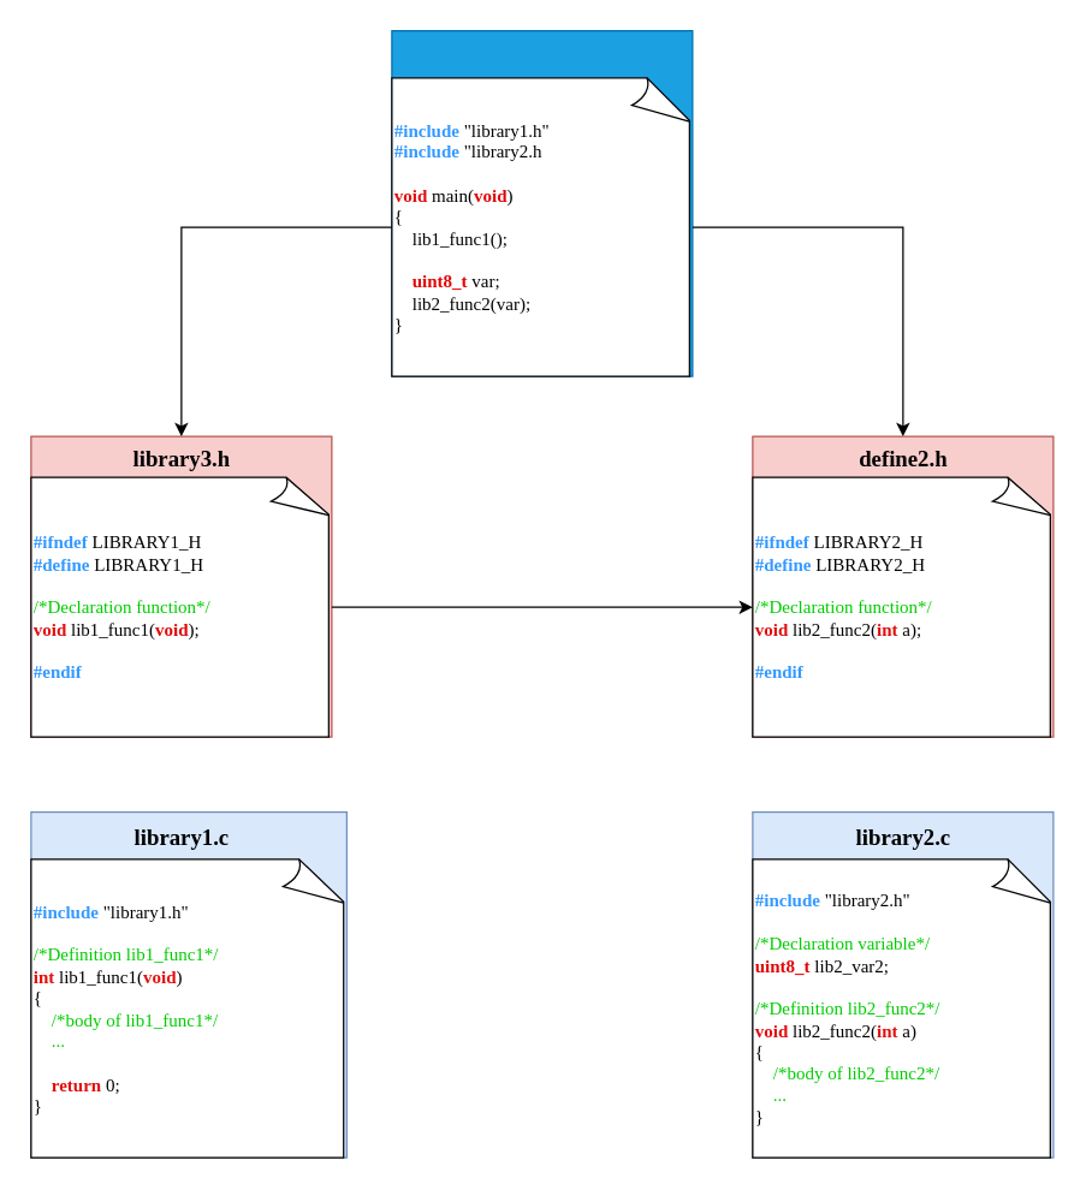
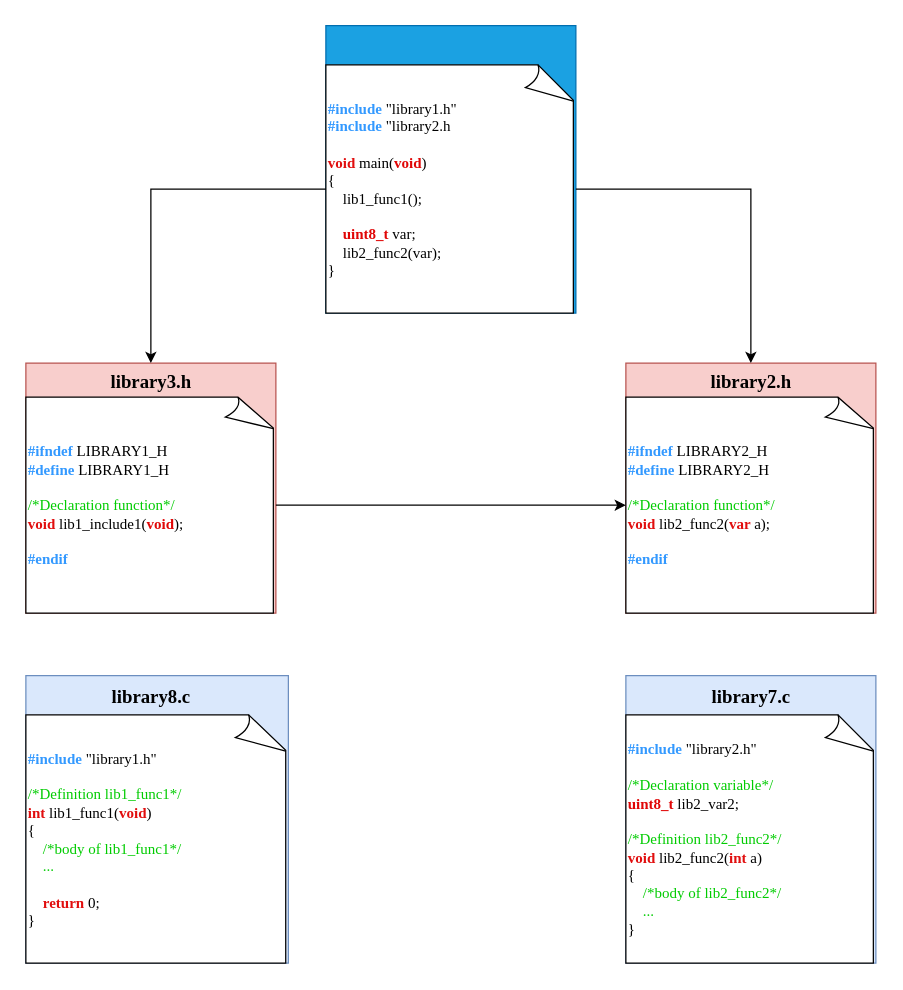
  <mxCell id="0" />
  <mxCell id="1" parent="0" />
  <mxCell id="2" value="" style="group;fillColor=#1ba1e2;strokeColor=#006EAF;fontColor=#ffffff;" parent="1" vertex="1" connectable="0"><mxGeometry x="260" y="20" width="200" height="230" as="geometry" /></mxCell>
  <mxCell id="3" value="&lt;font face=&quot;Antikor Mono&quot;&gt;&lt;font color=&quot;#3399ff&quot;&gt;&lt;b&gt;#include&lt;/b&gt; &lt;/font&gt;&quot;library1.h&quot;&lt;br&gt;&lt;b&gt;&lt;font color=&quot;#3399ff&quot;&gt;#include&lt;/font&gt;&lt;/b&gt; &quot;library2.h&lt;br&gt;&lt;br&gt;&lt;b&gt;&lt;font color=&quot;#e10e0e&quot;&gt;void&lt;/font&gt; &lt;/b&gt;main(&lt;b&gt;&lt;font color=&quot;#e00606&quot;&gt;void&lt;/font&gt;&lt;/b&gt;)&lt;br&gt;{&lt;br&gt;&lt;span style=&quot;white-space: pre;&quot;&gt;&amp;nbsp;   lib1_func1();&lt;br&gt;&lt;/span&gt;&amp;nbsp; &amp;nbsp;&amp;nbsp;&lt;br&gt;&amp;nbsp; &amp;nbsp; &lt;b&gt;&lt;font color=&quot;#e00606&quot;&gt;uint8_t&lt;/font&gt;&lt;/b&gt; var;&lt;br&gt;&lt;span style=&quot;white-space: pre;&quot;&gt;&amp;nbsp;   lib2_func2(&lt;/span&gt;var&lt;span style=&quot;white-space: pre;&quot;&gt;);&#09;&lt;/span&gt;&lt;br&gt;}&lt;br&gt;&lt;/font&gt;" style="whiteSpace=wrap;html=1;shape=mxgraph.basic.document;align=left;" parent="2" vertex="1"><mxGeometry y="31.364" width="200" height="198.636" as="geometry" /></mxCell>
  <mxCell id="4" value="" style="group;fillColor=#dae8fc;strokeColor=#6c8ebf;" parent="1" vertex="1" connectable="0"><mxGeometry x="20" y="540" width="210" height="230" as="geometry" /></mxCell>
  <mxCell id="5" value="&lt;font face=&quot;Antikor Mono&quot;&gt;&lt;b&gt;&lt;font color=&quot;#3399ff&quot;&gt;#include&lt;/font&gt;&lt;/b&gt; &quot;library1.h&quot;&lt;br&gt;&lt;br&gt;&lt;font color=&quot;#00cc00&quot;&gt;/*Definition lib1_func1*/&lt;/font&gt;&lt;br&gt;&lt;b&gt;&lt;font color=&quot;#e10e0e&quot;&gt;int&lt;/font&gt;&lt;font color=&quot;#e00606&quot;&gt; &lt;/font&gt;&lt;/b&gt;lib1_func1(&lt;b&gt;&lt;font color=&quot;#e10e0e&quot;&gt;void&lt;/font&gt;&lt;/b&gt;)&lt;br&gt;{&lt;br&gt;&amp;nbsp; &amp;nbsp; &lt;font color=&quot;#00cc00&quot;&gt;/*body of lib1_func1*/&lt;br&gt;&amp;nbsp; &amp;nbsp; ...&lt;/font&gt;&lt;br&gt;&lt;br&gt;&amp;nbsp; &amp;nbsp; &lt;b&gt;&lt;font color=&quot;#e10e0e&quot;&gt;return &lt;/font&gt;&lt;/b&gt;0;&lt;br&gt;}&lt;br&gt;&lt;/font&gt;" style="whiteSpace=wrap;html=1;shape=mxgraph.basic.document;align=left;" parent="4" vertex="1"><mxGeometry y="31.36" width="210" height="198.64" as="geometry" /></mxCell>
- <mxCell id="6" value="&lt;font style=&quot;font-size: 15px;&quot; face=&quot;Antikor Mono&quot;&gt;&lt;b&gt;library1.c&lt;/b&gt;&lt;/font&gt;" style="text;html=1;align=center;verticalAlign=middle;whiteSpace=wrap;rounded=0;" parent="4" vertex="1"><mxGeometry x="66.667" width="66.667" height="31.364" as="geometry" /></mxCell>
+ <mxCell id="6" value="&lt;font style=&quot;font-size: 15px;&quot; face=&quot;Antikor Mono&quot;&gt;&lt;b&gt;library8.c&lt;/b&gt;&lt;/font&gt;" style="text;html=1;align=center;verticalAlign=middle;whiteSpace=wrap;rounded=0;" parent="4" vertex="1"><mxGeometry x="66.667" width="66.667" height="31.364" as="geometry" /></mxCell>
  <mxCell id="7" value="" style="group;fillColor=#dae8fc;strokeColor=#6c8ebf;" parent="1" vertex="1" connectable="0"><mxGeometry x="500" y="540" width="200" height="230" as="geometry" /></mxCell>
  <mxCell id="8" value="&lt;font face=&quot;Antikor Mono&quot;&gt;&lt;b&gt;&lt;font color=&quot;#3399ff&quot;&gt;#include&lt;/font&gt; &lt;/b&gt;&quot;library2.h&quot;&lt;br&gt;&lt;br&gt;&lt;font color=&quot;#00cc00&quot;&gt;/*Declaration variable*/&lt;/font&gt;&lt;br&gt;&lt;b&gt;&lt;font color=&quot;#e00606&quot;&gt;uint8_t &lt;/font&gt;&lt;/b&gt;lib2_var2;&lt;br&gt;&lt;br&gt;&lt;font style=&quot;border-color: var(--border-color);&quot; color=&quot;#00cc00&quot;&gt;/*Definition lib2_func2*/&lt;/font&gt;&lt;br style=&quot;border-color: var(--border-color);&quot;&gt;&lt;b style=&quot;border-color: var(--border-color);&quot;&gt;&lt;font color=&quot;#e10e0e&quot; style=&quot;border-color: var(--border-color);&quot;&gt;void&lt;/font&gt;&lt;font style=&quot;border-color: var(--border-color);&quot; color=&quot;#e00606&quot;&gt;&amp;nbsp;&lt;/font&gt;&lt;/b&gt;lib2_func2(&lt;span style=&quot;border-color: var(--border-color);&quot;&gt;&lt;font style=&quot;border-color: var(--border-color);&quot;&gt;&lt;b style=&quot;color: rgb(225, 14, 14);&quot;&gt;int &lt;/b&gt;a&lt;/font&gt;&lt;/span&gt;)&lt;br style=&quot;border-color: var(--border-color);&quot;&gt;{&lt;br style=&quot;border-color: var(--border-color);&quot;&gt;&amp;nbsp; &amp;nbsp;&amp;nbsp;&lt;font style=&quot;border-color: var(--border-color);&quot; color=&quot;#00cc00&quot;&gt;/*body of lib2_func2*/&lt;br style=&quot;border-color: var(--border-color);&quot;&gt;&amp;nbsp; &amp;nbsp; ...&lt;/font&gt;&lt;br style=&quot;border-color: var(--border-color);&quot;&gt;}&lt;/font&gt;&lt;font face=&quot;Antikor Mono&quot;&gt;&lt;br&gt;&lt;/font&gt;" style="whiteSpace=wrap;html=1;shape=mxgraph.basic.document;align=left;" parent="7" vertex="1"><mxGeometry y="31.36" width="200" height="198.64" as="geometry" /></mxCell>
- <mxCell id="9" value="&lt;font style=&quot;font-size: 15px;&quot; face=&quot;Antikor Mono&quot;&gt;&lt;b&gt;library2.c&lt;/b&gt;&lt;/font&gt;" style="text;html=1;align=center;verticalAlign=middle;whiteSpace=wrap;rounded=0;" parent="7" vertex="1"><mxGeometry x="66.667" width="66.667" height="31.364" as="geometry" /></mxCell>
+ <mxCell id="9" value="&lt;font style=&quot;font-size: 15px;&quot; face=&quot;Antikor Mono&quot;&gt;&lt;b&gt;library7.c&lt;/b&gt;&lt;/font&gt;" style="text;html=1;align=center;verticalAlign=middle;whiteSpace=wrap;rounded=0;" parent="7" vertex="1"><mxGeometry x="66.667" width="66.667" height="31.364" as="geometry" /></mxCell>
  <mxCell id="10" value="" style="group;fillColor=#f8cecc;strokeColor=#b85450;" parent="1" vertex="1" connectable="0"><mxGeometry x="500" y="290" width="200" height="200" as="geometry" /></mxCell>
- <mxCell id="11" value="&lt;font face=&quot;Antikor Mono&quot;&gt;&lt;font style=&quot;&quot; color=&quot;#3399ff&quot;&gt;&lt;b style=&quot;&quot;&gt;#ifndef&lt;/b&gt;&lt;/font&gt; LIBRARY2_H&lt;br&gt;&lt;font style=&quot;&quot; color=&quot;#3399ff&quot;&gt;&lt;b&gt;#define&lt;/b&gt;&lt;/font&gt; LIBRARY2_H&lt;br&gt;&lt;br&gt;&lt;font color=&quot;#00cc00&quot;&gt;/*Declaration function*/&lt;/font&gt;&lt;br&gt;&lt;b style=&quot;border-color: var(--border-color);&quot;&gt;&lt;font style=&quot;border-color: var(--border-color);&quot; color=&quot;#e10e0e&quot;&gt;void&lt;/font&gt;&lt;font style=&quot;border-color: var(--border-color);&quot; color=&quot;#e00606&quot;&gt;&amp;nbsp;&lt;/font&gt;&lt;/b&gt;lib2_func2(&lt;span style=&quot;border-color: var(--border-color);&quot;&gt;&lt;font style=&quot;border-color: var(--border-color);&quot;&gt;&lt;b style=&quot;color: rgb(225, 14, 14);&quot;&gt;int &lt;/b&gt;a&lt;/font&gt;&lt;/span&gt;);&lt;br&gt;&lt;br&gt;&lt;font style=&quot;&quot; color=&quot;#3399ff&quot;&gt;&lt;b style=&quot;&quot;&gt;#endif&lt;/b&gt;&lt;/font&gt;&lt;/font&gt;" style="whiteSpace=wrap;html=1;shape=mxgraph.basic.document;align=left;" parent="10" vertex="1"><mxGeometry y="27.273" width="200" height="172.727" as="geometry" /></mxCell>
- <mxCell id="12" value="&lt;font style=&quot;font-size: 15px;&quot; face=&quot;Antikor Mono&quot;&gt;&lt;b&gt;define2.h&lt;/b&gt;&lt;/font&gt;" style="text;html=1;align=center;verticalAlign=middle;whiteSpace=wrap;rounded=0;" parent="10" vertex="1"><mxGeometry x="66.667" width="66.667" height="27.273" as="geometry" /></mxCell>
+ <mxCell id="11" value="&lt;font face=&quot;Antikor Mono&quot;&gt;&lt;font style=&quot;&quot; color=&quot;#3399ff&quot;&gt;&lt;b style=&quot;&quot;&gt;#ifndef&lt;/b&gt;&lt;/font&gt; LIBRARY2_H&lt;br&gt;&lt;font style=&quot;&quot; color=&quot;#3399ff&quot;&gt;&lt;b&gt;#define&lt;/b&gt;&lt;/font&gt; LIBRARY2_H&lt;br&gt;&lt;br&gt;&lt;font color=&quot;#00cc00&quot;&gt;/*Declaration function*/&lt;/font&gt;&lt;br&gt;&lt;b style=&quot;border-color: var(--border-color);&quot;&gt;&lt;font style=&quot;border-color: var(--border-color);&quot; color=&quot;#e10e0e&quot;&gt;void&lt;/font&gt;&lt;font style=&quot;border-color: var(--border-color);&quot; color=&quot;#e00606&quot;&gt;&amp;nbsp;&lt;/font&gt;&lt;/b&gt;lib2_func2(&lt;span style=&quot;border-color: var(--border-color);&quot;&gt;&lt;font style=&quot;border-color: var(--border-color);&quot;&gt;&lt;b style=&quot;color: rgb(225, 14, 14);&quot;&gt;var &lt;/b&gt;a&lt;/font&gt;&lt;/span&gt;);&lt;br&gt;&lt;br&gt;&lt;font style=&quot;&quot; color=&quot;#3399ff&quot;&gt;&lt;b style=&quot;&quot;&gt;#endif&lt;/b&gt;&lt;/font&gt;&lt;/font&gt;" style="whiteSpace=wrap;html=1;shape=mxgraph.basic.document;align=left;" parent="10" vertex="1"><mxGeometry y="27.273" width="200" height="172.727" as="geometry" /></mxCell>
+ <mxCell id="12" value="&lt;font style=&quot;font-size: 15px;&quot; face=&quot;Antikor Mono&quot;&gt;&lt;b&gt;library2.h&lt;/b&gt;&lt;/font&gt;" style="text;html=1;align=center;verticalAlign=middle;whiteSpace=wrap;rounded=0;" parent="10" vertex="1"><mxGeometry x="66.667" width="66.667" height="27.273" as="geometry" /></mxCell>
  <mxCell id="13" value="" style="group;fillColor=#f8cecc;strokeColor=#b85450;" parent="1" vertex="1" connectable="0"><mxGeometry x="20" y="290" width="200" height="200" as="geometry" /></mxCell>
- <mxCell id="14" value="&lt;font face=&quot;Antikor Mono&quot;&gt;&lt;b&gt;&lt;font color=&quot;#3399ff&quot;&gt;#ifndef&lt;/font&gt;&lt;/b&gt; LIBRARY1_H&lt;br&gt;&lt;font color=&quot;#3399ff&quot;&gt;&lt;b&gt;#define&lt;/b&gt;&lt;/font&gt; LIBRARY1_H&lt;br&gt;&lt;br&gt;&lt;font color=&quot;#00cc00&quot;&gt;/*Declaration function*/&lt;br&gt;&lt;/font&gt;&lt;b style=&quot;border-color: var(--border-color);&quot;&gt;&lt;font style=&quot;border-color: var(--border-color);&quot; color=&quot;#e10e0e&quot;&gt;void&lt;/font&gt;&lt;font style=&quot;border-color: var(--border-color);&quot; color=&quot;#e00606&quot;&gt;&amp;nbsp;&lt;/font&gt;&lt;/b&gt;lib1_func1(&lt;b&gt;&lt;font color=&quot;#e00606&quot;&gt;void&lt;/font&gt;&lt;/b&gt;);&lt;br&gt;&lt;br&gt;&lt;b&gt;&lt;font color=&quot;#3399ff&quot;&gt;#endif&lt;/font&gt;&lt;/b&gt;&lt;/font&gt;" style="whiteSpace=wrap;html=1;shape=mxgraph.basic.document;align=left;" parent="13" vertex="1"><mxGeometry y="27.273" width="200" height="172.727" as="geometry" /></mxCell>
+ <mxCell id="14" value="&lt;font face=&quot;Antikor Mono&quot;&gt;&lt;b&gt;&lt;font color=&quot;#3399ff&quot;&gt;#ifndef&lt;/font&gt;&lt;/b&gt; LIBRARY1_H&lt;br&gt;&lt;font color=&quot;#3399ff&quot;&gt;&lt;b&gt;#define&lt;/b&gt;&lt;/font&gt; LIBRARY1_H&lt;br&gt;&lt;br&gt;&lt;font color=&quot;#00cc00&quot;&gt;/*Declaration function*/&lt;br&gt;&lt;/font&gt;&lt;b style=&quot;border-color: var(--border-color);&quot;&gt;&lt;font style=&quot;border-color: var(--border-color);&quot; color=&quot;#e10e0e&quot;&gt;void&lt;/font&gt;&lt;font style=&quot;border-color: var(--border-color);&quot; color=&quot;#e00606&quot;&gt;&amp;nbsp;&lt;/font&gt;&lt;/b&gt;lib1_include1(&lt;b&gt;&lt;font color=&quot;#e00606&quot;&gt;void&lt;/font&gt;&lt;/b&gt;);&lt;br&gt;&lt;br&gt;&lt;b&gt;&lt;font color=&quot;#3399ff&quot;&gt;#endif&lt;/font&gt;&lt;/b&gt;&lt;/font&gt;" style="whiteSpace=wrap;html=1;shape=mxgraph.basic.document;align=left;" parent="13" vertex="1"><mxGeometry y="27.273" width="200" height="172.727" as="geometry" /></mxCell>
  <mxCell id="15" value="&lt;font style=&quot;font-size: 15px;&quot; face=&quot;Antikor Mono&quot;&gt;&lt;b&gt;library3.h&lt;/b&gt;&lt;/font&gt;" style="text;html=1;align=center;verticalAlign=middle;whiteSpace=wrap;rounded=0;" parent="13" vertex="1"><mxGeometry x="66.667" width="66.667" height="27.273" as="geometry" /></mxCell>
  <mxCell id="16" style="edgeStyle=orthogonalEdgeStyle;rounded=0;orthogonalLoop=1;jettySize=auto;html=1;entryX=0.5;entryY=0;entryDx=0;entryDy=0;" parent="1" source="3" target="15" edge="1"><mxGeometry relative="1" as="geometry" /></mxCell>
  <mxCell id="17" style="edgeStyle=orthogonalEdgeStyle;rounded=0;orthogonalLoop=1;jettySize=auto;html=1;entryX=0.5;entryY=0;entryDx=0;entryDy=0;" parent="1" source="3" target="12" edge="1"><mxGeometry relative="1" as="geometry" /></mxCell>
  <mxCell id="18" style="edgeStyle=orthogonalEdgeStyle;rounded=0;orthogonalLoop=1;jettySize=auto;html=1;" parent="1" source="14" target="11" edge="1"><mxGeometry relative="1" as="geometry" /></mxCell>
